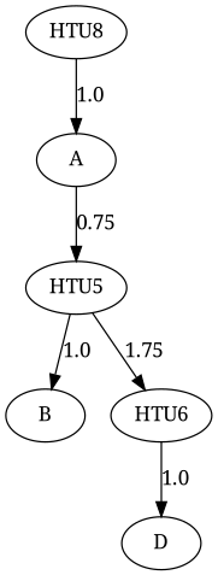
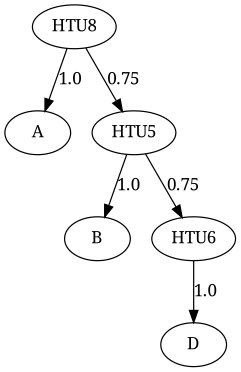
  digraph {
    fontname="Noto Serif"
    node [fontname="Noto Serif"]
    edge [fontname="Noto Serif"]
    n1 [label=A]
    n2 [label=B]
    n3 [label=D]
    n4 [label=HTU5]
    n5 [label=HTU6]
    n6 [label=HTU8]
    n4 -> n2 [label=1.0]
-   n4 -> n5 [label=1.75]
+   n4 -> n5 [label=0.75]
    n5 -> n3 [label=1.0]
    n6 -> n1 [label=1.0]
-   n1 -> n4 [label=0.75]
+   n6 -> n4 [label=0.75]
  }
